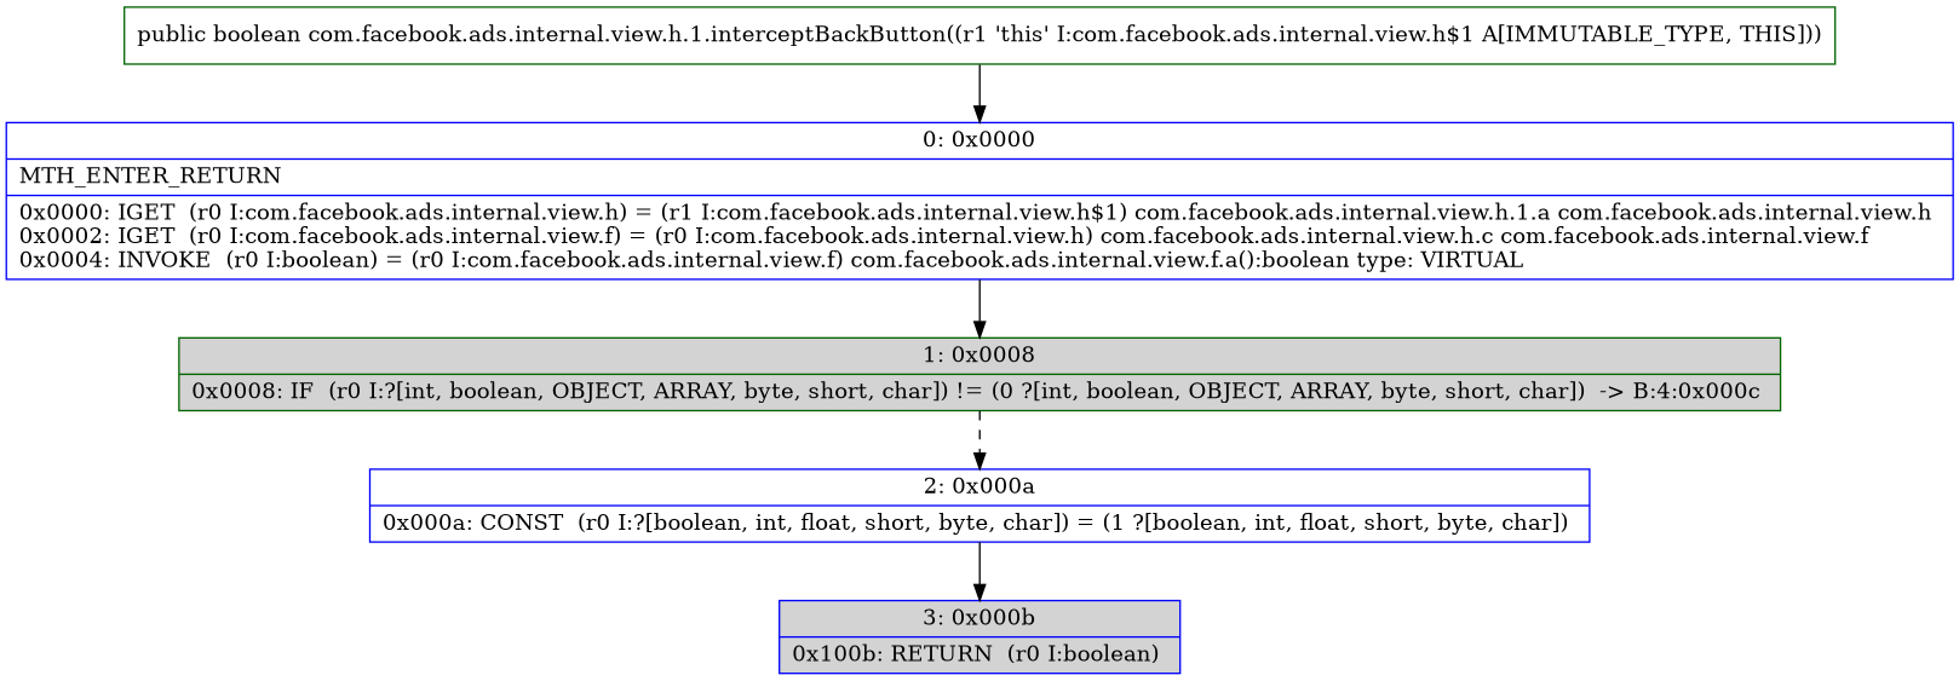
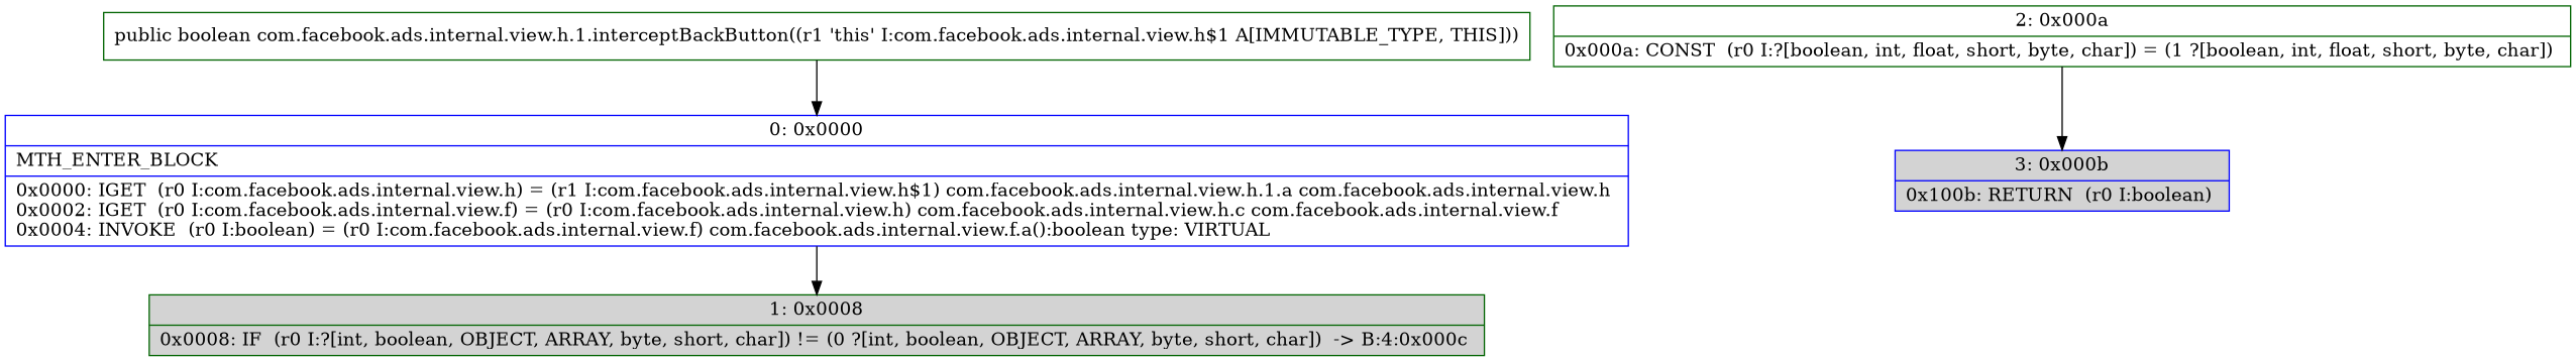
  digraph {
    node [color=darkgreen fillcolor=white shape=record style=filled]
-   n1 [color=blue label="{0\:\ 0x0000|MTH_ENTER_RETURN\l|0x0000: IGET  (r0 I:com.facebook.ads.internal.view.h) = (r1 I:com.facebook.ads.internal.view.h$1) com.facebook.ads.internal.view.h.1.a com.facebook.ads.internal.view.h \l0x0002: IGET  (r0 I:com.facebook.ads.internal.view.f) = (r0 I:com.facebook.ads.internal.view.h) com.facebook.ads.internal.view.h.c com.facebook.ads.internal.view.f \l0x0004: INVOKE  (r0 I:boolean) = (r0 I:com.facebook.ads.internal.view.f) com.facebook.ads.internal.view.f.a():boolean type: VIRTUAL \l}"]
+   n1 [color=blue label="{0\:\ 0x0000|MTH_ENTER_BLOCK\l|0x0000: IGET  (r0 I:com.facebook.ads.internal.view.h) = (r1 I:com.facebook.ads.internal.view.h$1) com.facebook.ads.internal.view.h.1.a com.facebook.ads.internal.view.h \l0x0002: IGET  (r0 I:com.facebook.ads.internal.view.f) = (r0 I:com.facebook.ads.internal.view.h) com.facebook.ads.internal.view.h.c com.facebook.ads.internal.view.f \l0x0004: INVOKE  (r0 I:boolean) = (r0 I:com.facebook.ads.internal.view.f) com.facebook.ads.internal.view.f.a():boolean type: VIRTUAL \l}"]
    n2 [fillcolor=lightgrey label="{1\:\ 0x0008|0x0008: IF  (r0 I:?[int, boolean, OBJECT, ARRAY, byte, short, char]) != (0 ?[int, boolean, OBJECT, ARRAY, byte, short, char])  \-\> B:4:0x000c \l}"]
-   n3 [color=blue label="{2\:\ 0x000a|0x000a: CONST  (r0 I:?[boolean, int, float, short, byte, char]) = (1 ?[boolean, int, float, short, byte, char]) \l}"]
+   n3 [label="{2\:\ 0x000a|0x000a: CONST  (r0 I:?[boolean, int, float, short, byte, char]) = (1 ?[boolean, int, float, short, byte, char]) \l}"]
    n4 [color=blue fillcolor=lightgrey label="{3\:\ 0x000b|0x100b: RETURN  (r0 I:boolean) \l}"]
    n5 [label="{public boolean com.facebook.ads.internal.view.h.1.interceptBackButton((r1 'this' I:com.facebook.ads.internal.view.h$1 A[IMMUTABLE_TYPE, THIS])) }"]
    n1 -> n2
-   n2 -> n3 [style=dashed]
    n3 -> n4
    n5 -> n1
  }
